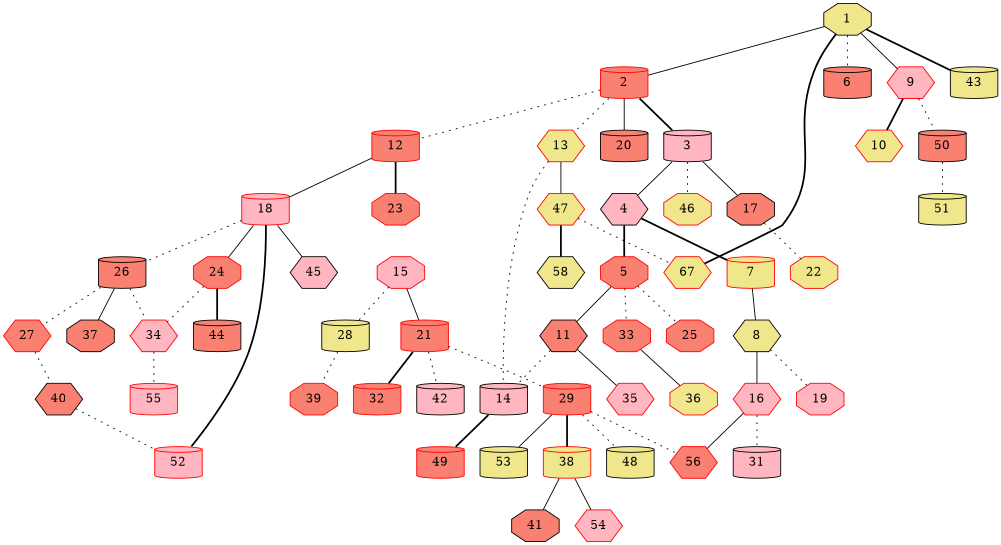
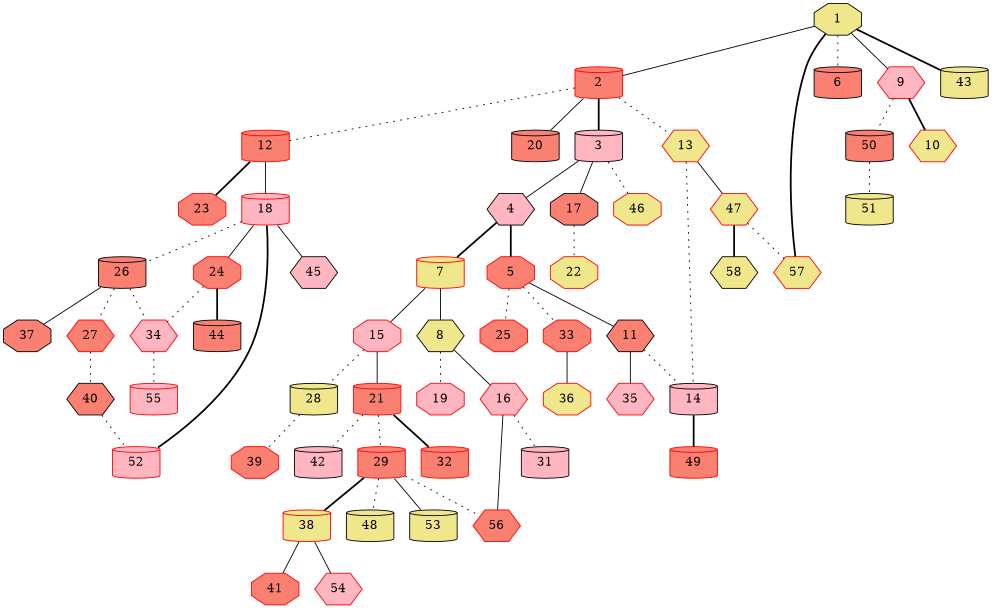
  graph {
    node [color=red fillcolor=salmon shape=cylinder style=filled]
    edge [style=dotted]
    1 [color=black fillcolor=khaki shape=octagon]
    2
    6 [color=black]
    9 [fillcolor=lightpink shape=hexagon]
    43 [color=black fillcolor=khaki]
-   57 [fillcolor=khaki shape=hexagon label=67]
+   57 [fillcolor=khaki shape=hexagon]
    3 [color=black fillcolor=lightpink]
    12
    13 [fillcolor=khaki shape=hexagon]
    20 [color=black]
    10 [fillcolor=khaki shape=hexagon]
    50 [color=black]
    4 [color=black fillcolor=lightpink shape=hexagon]
    17 [color=black shape=octagon]
    46 [fillcolor=khaki shape=octagon]
    18 [fillcolor=lightpink]
    23 [shape=octagon]
    14 [color=black fillcolor=lightpink]
    47 [fillcolor=khaki shape=hexagon]
    5 [shape=octagon]
    7 [fillcolor=khaki]
    22 [fillcolor=khaki shape=octagon]
    11 [color=black shape=hexagon]
    25 [shape=octagon]
    33 [shape=octagon]
    8 [color=black fillcolor=khaki shape=hexagon]
    15 [fillcolor=lightpink shape=octagon]
    35 [fillcolor=lightpink shape=hexagon]
    36 [fillcolor=khaki shape=octagon]
    16 [fillcolor=lightpink shape=hexagon]
    19 [fillcolor=lightpink shape=octagon]
    21
    28 [color=black fillcolor=khaki]
    31 [color=black fillcolor=lightpink]
    56 [shape=hexagon]
    51 [color=black fillcolor=khaki]
    49
    24 [shape=octagon]
    26 [color=black]
    45 [color=black fillcolor=lightpink shape=hexagon]
    52 [fillcolor=lightpink]
    58 [color=black fillcolor=khaki shape=hexagon]
    29
    32
    42 [color=black fillcolor=lightpink]
    39 [shape=octagon]
    34 [fillcolor=lightpink shape=hexagon]
    44 [color=black]
    27 [shape=hexagon]
    37 [color=black shape=octagon]
    38 [fillcolor=khaki]
    48 [color=black fillcolor=khaki]
    53 [color=black fillcolor=khaki]
    55 [fillcolor=lightpink]
    40 [color=black shape=hexagon]
-   41 [color=black shape=octagon]
+   41 [shape=octagon]
    54 [fillcolor=lightpink shape=hexagon]
    1 -- 2 [style=solid]
    1 -- 6
    1 -- 9 [style=solid]
    1 -- 43 [style=bold]
    1 -- 57 [style=bold]
    2 -- 3 [style=bold]
    2 -- 12
    2 -- 13
    2 -- 20 [style=solid]
    9 -- 10 [style=bold]
    9 -- 50
    3 -- 4 [style=solid]
    3 -- 17 [style=solid]
    3 -- 46
    12 -- 18 [style=solid]
    12 -- 23 [style=bold]
    13 -- 14
    13 -- 47 [style=solid]
    50 -- 51
    4 -- 5 [style=bold]
    4 -- 7 [style=bold]
    17 -- 22
    18 -- 24 [style=solid]
    18 -- 26
    18 -- 45 [style=solid]
    18 -- 52 [style=bold]
    14 -- 49 [style=bold]
    47 -- 57
    47 -- 58 [style=bold]
    5 -- 11 [style=solid]
    5 -- 25
    5 -- 33
    7 -- 8 [style=solid]
+   7 -- 15 [style=solid]
    11 -- 14
    11 -- 35 [style=solid]
    33 -- 36 [style=solid]
    8 -- 16 [style=solid]
    8 -- 19
    15 -- 21 [style=solid]
    15 -- 28
    16 -- 31
    16 -- 56 [style=solid]
    21 -- 29
    21 -- 32 [style=bold]
    21 -- 42
    28 -- 39
    24 -- 34
    24 -- 44 [style=bold]
    26 -- 34
    26 -- 27
    26 -- 37 [style=solid]
    29 -- 56
    29 -- 38 [style=bold]
    29 -- 48
    29 -- 53 [style=solid]
    34 -- 55
    27 -- 40
    38 -- 41 [style=solid]
    38 -- 54 [style=solid]
    40 -- 52
  }
